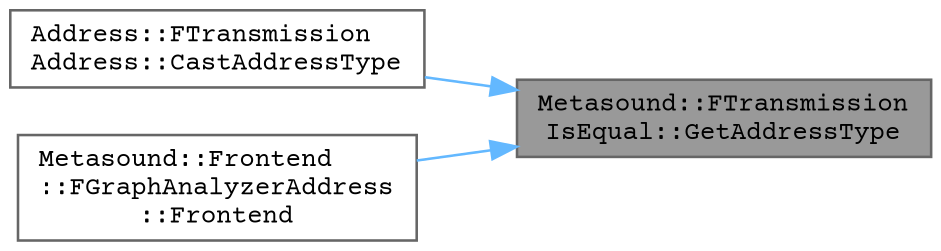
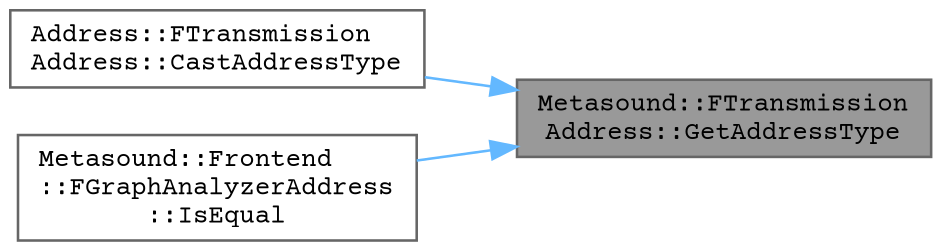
  digraph {
    fontname="Courier Prime"
    rankdir=RL
    node [color=grey40 fillcolor=white fontname="Courier Prime" fontsize=10 shape=box style=filled]
    edge [color=steelblue1 dir=back fontname="Courier Prime" fontsize=10 labelfontname=Helvetica labelfontsize=10 style=solid]
-   n1 [color=gray40 fillcolor=grey60 fontcolor=black height=0.2 label="Metasound::FTransmission\lIsEqual::GetAddressType" width=0.4]
+   n1 [color=gray40 fillcolor=grey60 fontcolor=black height=0.2 label="Metasound::FTransmission\lAddress::GetAddressType" width=0.4]
    n2 [height=0.2 label="Address::FTransmission\lAddress::CastAddressType" width=0.4]
-   n3 [height=0.2 label="Metasound::Frontend\l::FGraphAnalyzerAddress\l::Frontend" width=0.4]
+   n3 [height=0.2 label="Metasound::Frontend\l::FGraphAnalyzerAddress\l::IsEqual" width=0.4]
    n1 -> n2
    n1 -> n3
  }
